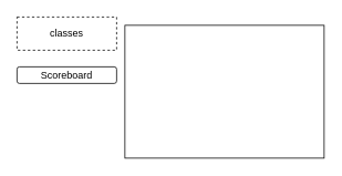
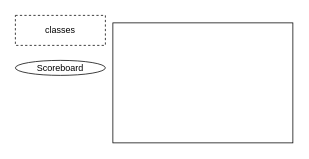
  <mxCell id="0" />
  <mxCell id="1" parent="0" />
  <mxCell id="2" value="classes" style="rounded=0;whiteSpace=wrap;html=1;dashed=1;" vertex="1" parent="1"><mxGeometry x="20" y="20" width="120" height="40" as="geometry" /></mxCell>
- <mxCell id="3" value="Scoreboard" style="rounded=1;whiteSpace=wrap;html=1;" vertex="1" parent="1"><mxGeometry x="20" y="80" width="120" height="20" as="geometry" /></mxCell>
+ <mxCell id="3" value="Scoreboard" style="ellipse;whiteSpace=wrap;html=1;" vertex="1" parent="1"><mxGeometry x="20" y="80" width="120" height="20" as="geometry" /></mxCell>
  <mxCell id="4" value="" style="rounded=0;whiteSpace=wrap;html=1;" vertex="1" parent="1"><mxGeometry x="150" y="30" width="240" height="160" as="geometry" /></mxCell>
